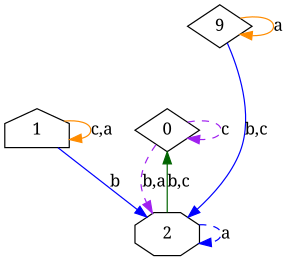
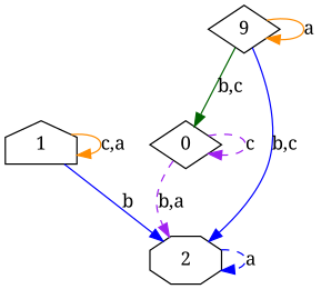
  digraph {
    d2tdocpreamble="\usetikzlibrary{automata}"
    d2tfigpreamble="\tikzstyle{every state}= [ draw=blue!50,very thick,fill=blue!20]  \tikzstyle{auto}= [fill=white]"
    fontname="Noto Serif"
    ranksep=0.5
    node [fontname="Noto Serif" shape=diamond style=state]
    edge [color=blue fontname="Noto Serif" lblstyle=auto style=solid topath="loop above"]
    n1 [label=0 style="state, accepting"]
    n2 [label=2 shape=octagon]
    n3 [label=1 shape=house]
    n4 [label=9 style="state, initial"]
    n1 -> n1 [color=purple label=c style=dashed]
    n1 -> n2 [color=purple label="b,a" style=dashed topath="bend right"]
-   n2 -> n1 [color=darkgreen label="b,c" topath="bend right"]
+   n4 -> n1 [color=darkgreen label="b,c" topath="bend right"]
    n2 -> n2 [label=a style=dashed]
    n3 -> n2 [label=b topath="bend right"]
    n3 -> n3 [color=darkorange label="c,a"]
    n4 -> n2 [label="b,c" topath="bend right"]
    n4 -> n4 [color=darkorange label=a]
  }
